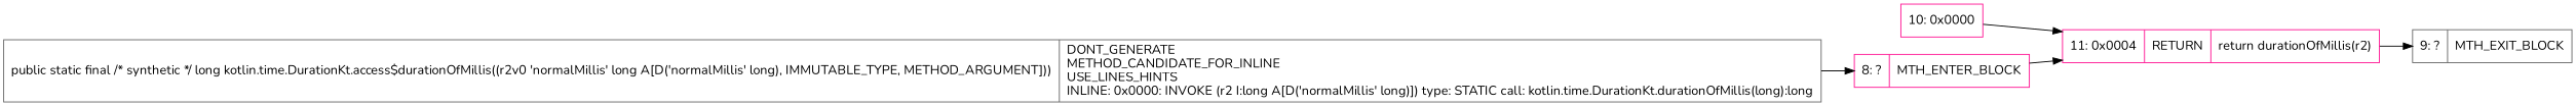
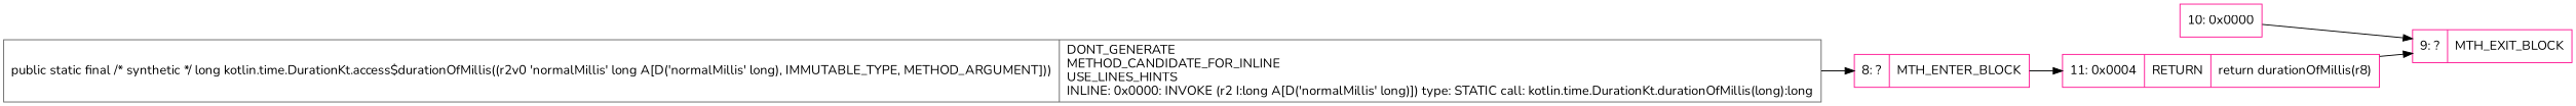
  digraph {
    fontname=Nunito
    rankdir=LR
    node [color=deeppink fontname=Nunito shape=record]
    edge [fontname=Nunito]
    n1 [label="{8\:\ ?|MTH_ENTER_BLOCK\l}"]
-   n2 [label="{11\:\ 0x0004|RETURN\l|return durationOfMillis(r2)\l}"]
+   n2 [label="{11\:\ 0x0004|RETURN\l|return durationOfMillis(r8)\l}"]
    n3 [label="{10\:\ 0x0000}"]
-   n4 [color=gray40 label="{9\:\ ?|MTH_EXIT_BLOCK\l}"]
+   n4 [label="{9\:\ ?|MTH_EXIT_BLOCK\l}"]
    n5 [color=gray40 label="{public static final \/* synthetic *\/ long kotlin.time.DurationKt.access$durationOfMillis((r2v0 'normalMillis' long A[D('normalMillis' long), IMMUTABLE_TYPE, METHOD_ARGUMENT]))  | DONT_GENERATE\lMETHOD_CANDIDATE_FOR_INLINE\lUSE_LINES_HINTS\lINLINE: 0x0000: INVOKE  (r2 I:long A[D('normalMillis' long)]) type: STATIC call: kotlin.time.DurationKt.durationOfMillis(long):long\l}"]
    n1 -> n2
    n2 -> n4
-   n3 -> n2
+   n3 -> n4
    n5 -> n1
  }
